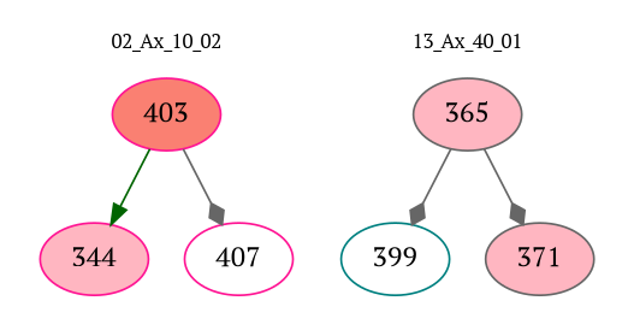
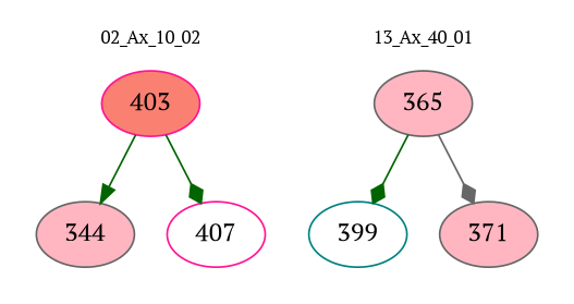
  digraph {
    fontname="PT Serif"
    node [color=deeppink fillcolor=lightpink fontname="PT Serif" style=filled]
    edge [arrowhead=diamond color=darkgreen fontname="PT Serif"]
    n1 [fillcolor=salmon label=403]
-   n2 [label=344]
+   n2 [color=gray40 label=344]
    n3 [fillcolor=white label=407]
    n4 [color=gray40 label=365]
    n5 [color=teal fillcolor=white label=399]
    n6 [color=gray40 label=371]
    subgraph cluster_1 {
      color=white
      fontsize=10
      label="02_Ax_10_02"
      n1
      n2
      n3
    }
    subgraph cluster_2 {
      color=white
      fontsize=10
      label="13_Ax_40_01"
      n4
      n5
      n6
    }
    n1 -> n2 [arrowhead=normal]
-   n1 -> n3 [color=gray40]
-   n4 -> n5 [color=gray40]
+   n1 -> n3
+   n4 -> n5
    n4 -> n6 [color=gray40]
  }
